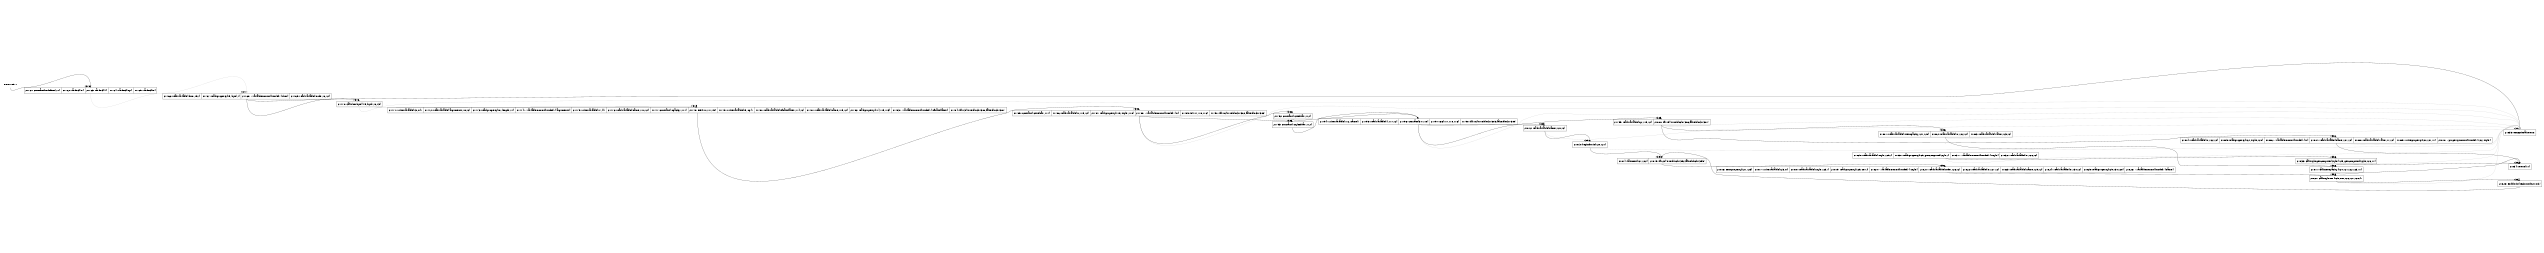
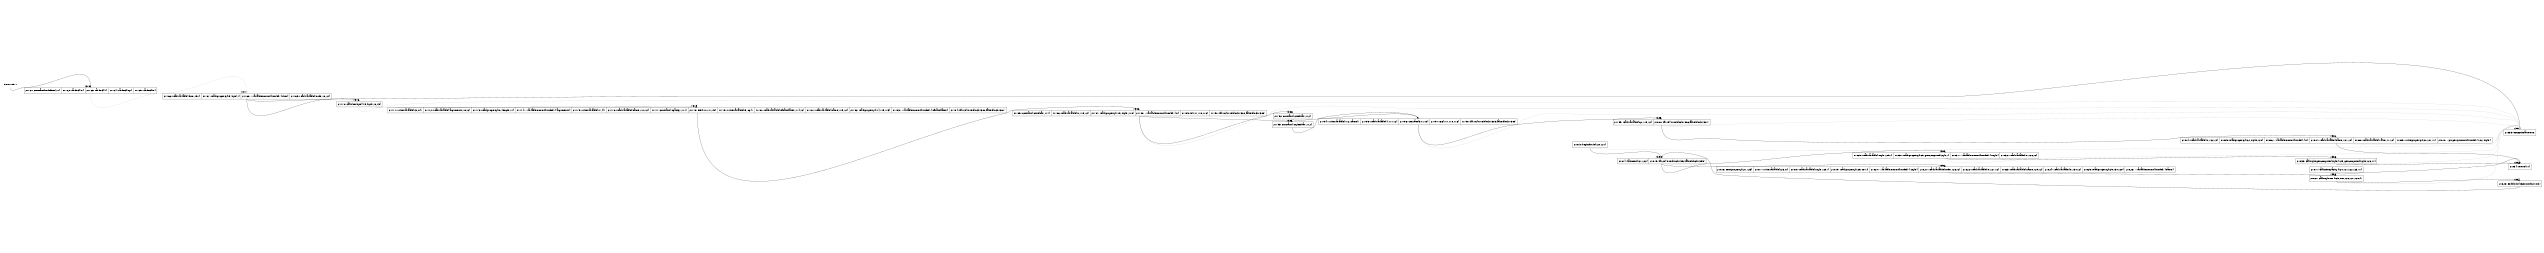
  digraph {
    rankdir=LR
    node [shape=record]
    edge [headport=n tailport=s]
    n1 [label=BB_true511 shape=none]
    n2 [label="{21761: constant[undefined,v1]|21762: vardecl['n']|21763: vardecl['l']|21764: vardecl['op']|21765: vardecl['x']}"]
    n3 [label="{21766: read-variable['dom',v5,-]|21767: read-property[v5,'byId',-]|21768: \<variable-non-null-undef\>['dom']|21769: read-variable['node',v6,v2]}"]
    n4 [label="{21770: call-dom.byId [v5,'byId',v6,v3]}"]
    n5 [label="{21835: exceptional-return}"]
    n6 [label="{21771: write-variable[v3,'n']*|21772: read-variable['arguments',v8,v2]|21773: read-property[v8,'length',v7]|21774: \<variable-non-null-undef\>['arguments']|21775: write-variable[v7,'l']*|21776: read-variable['name',v10,v2]|21777: constant[\"opacity\",v11]|21778: ==[v10,v11,v9]|21779: write-variable[v9,'op']*|21780: read-variable['_floatAliases',v14,v2]|21781: read-variable['name',v15,v2]|21782: read-property[v14,v15,v13]|21783: \<variable-non-null-undef\>['_floatAliases']|21784: if[v13](true-block:7380,false-block:7381)}"]
    n7 [label="{21785: constant[\"cssFloat\",v17]|21786: read-variable['n',v19,v2]|21787: read-property[v19,'style',v18]|21788: \<variable-non-null-undef\>['n']|21789: in[v17,v18,v16]|21790: if[v16](true-block:7382,false-block:7383)}"]
    n8 [label="{21792: constant[\"cssFloat\",v12]}"]
    n9 [label="{21793: constant[\"styleFloat\",v12]}"]
    n10 [label="{21794: write-variable[v12,'name']*|21795: read-variable['l',v17,v2]|21796: constant[3.0,v18]|21797: ==[v17,v18,v16]|21798: if[v16](true-block:7385,false-block:7389)}"]
    n11 [label="{21799: read-variable['op',v19,v2]|21800: if[v19](true-block:7386,false-block:7387)}"]
-   n12 [label="{21812: read-variable['name',v20,v2]}"]
-   n13 [label="{21801: read-variable['_setOpacity',v21,v20]|21802: read-variable['n',v22,v2]|21803: read-variable['value',v23,v2]}"]
    n14 [label="{21804: read-variable['n',v22,v2]|21805: read-property[v22,'style',v20]|21806: \<variable-non-null-undef\>['n']|21807: read-variable['name',v21,v2]|21808: read-variable['value',v1,v2]|21809: write-property[v20,v21,v1]|21810: \<property-non-null-undef\>[v22,'style']}"]
    n15 [label="{21813: begin-for-in[v20,v21]}"]
    n16 [label="{21811: call-_setOpacity [v20,v21,v22,v23,v1]}"]
    n17 [label="{21834: return[v1]}"]
    n18 [label="{21814: has-next[v21,v22]|21815: if[v22](true-block:7392,false-block:7395)}"]
    n19 [label="{21816: next-property[v21,v23]|21817: write-variable[v23,'x']|21818: read-variable['style',v25,-]|21819: read-property[v25,'set',-]|21820: \<variable-non-null-undef\>['style']|21821: read-variable['node',v26,v2]|21822: read-variable['x',v27,v2]|21823: read-variable['name',v29,v2]|21824: read-variable['x',v30,v2]|21825: read-property[v29,v30,v28]|21826: \<variable-non-null-undef\>['name']}"]
    n20 [label="{21829: read-variable['style',v25,-]|21830: read-property[v25,'getComputedStyle',-]|21831: \<variable-non-null-undef\>['style']|21832: read-variable['n',v26,v2]}"]
    n21 [label="{21827: call-style.set [v25,'set',v26,v27,v28,-]*}"]
    n22 [label="{21833: call-style.getComputedStyle [v25,'getComputedStyle',v26,v1]}"]
    n23 [label="{21828: end-for-in(begin-node:21813)}"]
    n1 -> n2 [headlabel="    7376"]
    n2 -> n3 [color=gray headlabel="      7377"]
    n3 -> n4 [headlabel="      7378"]
    n3 -> n5 [color=black headlabel="      7398"]
    n4 -> n5 [color=gray]
    n4 -> n6 [headlabel="      7379"]
    n6 -> n7 [headlabel="      7380"]
    n7 -> n5 [color=gray]
    n7 -> n8 [headlabel="      7382"]
    n7 -> n9 [headlabel="      7383"]
    n8 -> n10
    n9 -> n10
    n10 -> n5 [color=gray]
    n10 -> n11 [headlabel="      7385"]
-   n10 -> n12 [headlabel="      7389"]
    n11 -> n5 [color=gray]
-   n11 -> n13 [headlabel="      7386"]
    n11 -> n14 [headlabel="      7387"]
-   n12 -> n5 [color=gray]
-   n12 -> n15 [headlabel="      7390"]
-   n13 -> n5 [color=gray]
-   n13 -> n16 [headlabel="      7388"]
    n14 -> n5 [color=gray]
    n14 -> n17 [headlabel="      7397"]
    n15 -> n5 [color=gray]
    n15 -> n18 [headlabel="      7391"]
    n16 -> n17
    n18 -> n19 [headlabel="      7392"]
+   n18 -> n20 [headlabel="      7395"]
    n19 -> n21 [headlabel="      7393"]
    n20 -> n5 [color=gray]
    n20 -> n22 [headlabel="      7396"]
    n21 -> n5 [color=gray]
    n21 -> n23 [headlabel="      7394"]
    n22 -> n5 [color=gray]
    n22 -> n17
    n23 -> n18
  }
